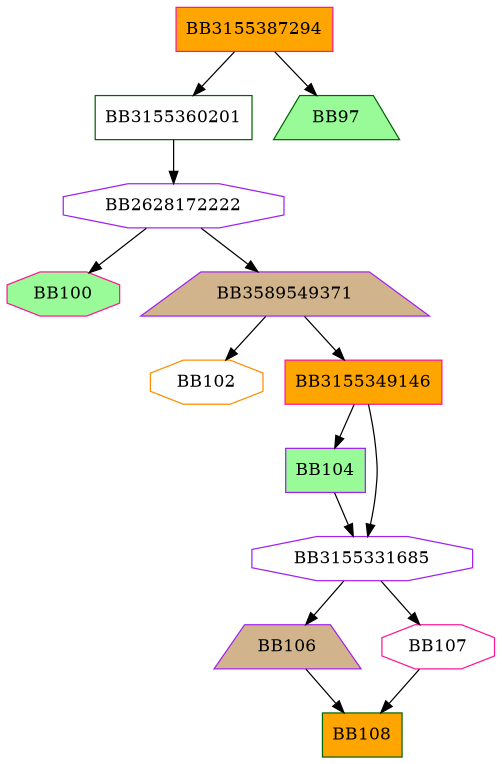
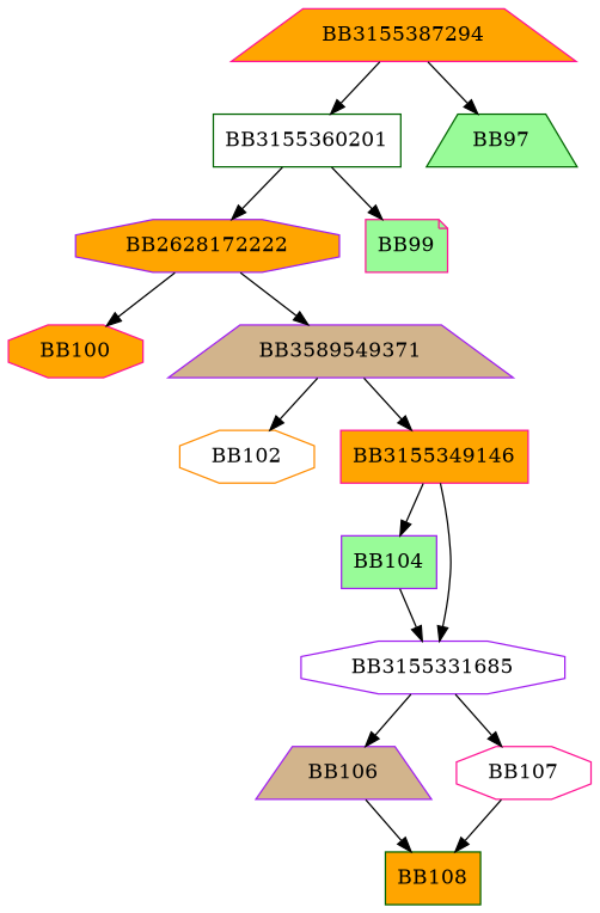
  digraph {
    node [color=deeppink fillcolor=orange shape=box style=filled]
-   BB3155387294
+   BB3155387294 [shape=trapezium]
    BB3155360201 [color=darkgreen fillcolor=white]
    BB97 [color=darkgreen fillcolor=palegreen shape=trapezium]
-   BB2628172222 [color=purple fillcolor=white shape=octagon]
-   BB100 [fillcolor=palegreen shape=octagon]
+   BB2628172222 [color=purple shape=octagon]
+   BB99 [fillcolor=palegreen shape=note]
+   BB100 [shape=octagon]
    BB3589549371 [color=purple fillcolor=tan shape=trapezium]
    BB102 [color=darkorange fillcolor=white shape=octagon]
    BB3155349146
    BB104 [color=purple fillcolor=palegreen]
    n11 [color=purple fillcolor=white label=BB3155331685 shape=octagon]
    BB106 [color=purple fillcolor=tan shape=trapezium]
    BB107 [fillcolor=white shape=octagon]
    BB108 [color=darkgreen]
    BB3155387294 -> BB3155360201
    BB3155387294 -> BB97
    BB3155360201 -> BB2628172222
+   BB3155360201 -> BB99
    BB2628172222 -> BB100
    BB2628172222 -> BB3589549371
    BB3589549371 -> BB102
    BB3589549371 -> BB3155349146
    BB3155349146 -> BB104
    BB3155349146 -> n11
    BB104 -> n11
    n11 -> BB106
    n11 -> BB107
    BB106 -> BB108
    BB107 -> BB108
  }
